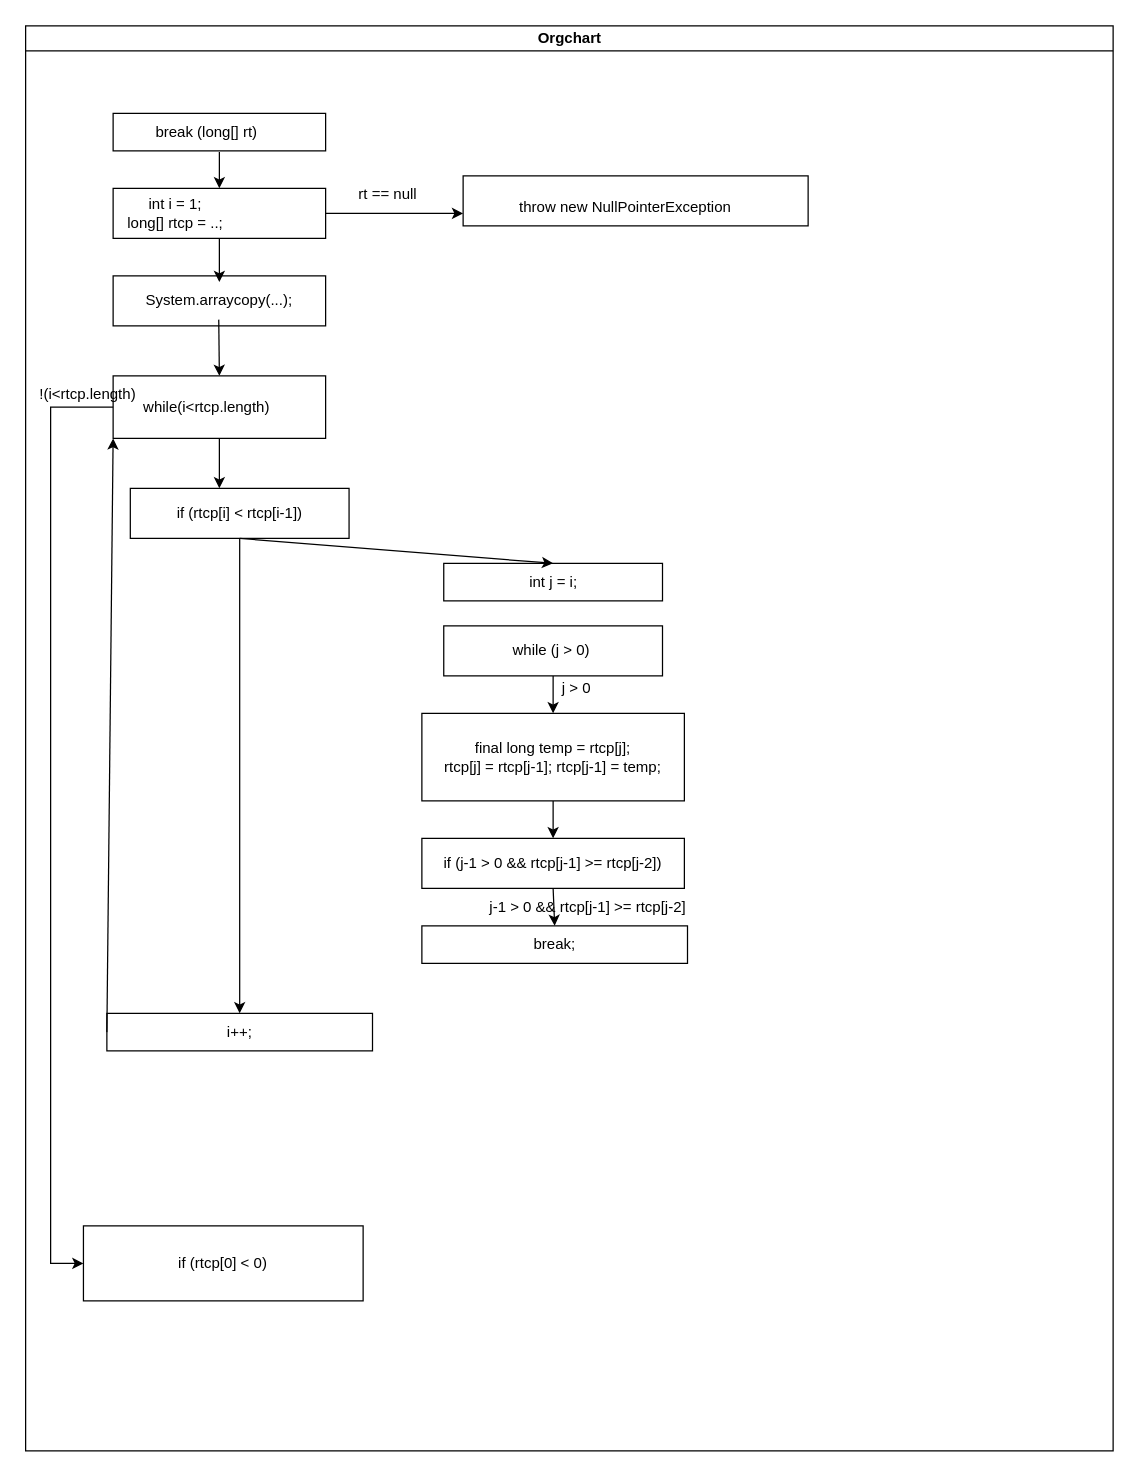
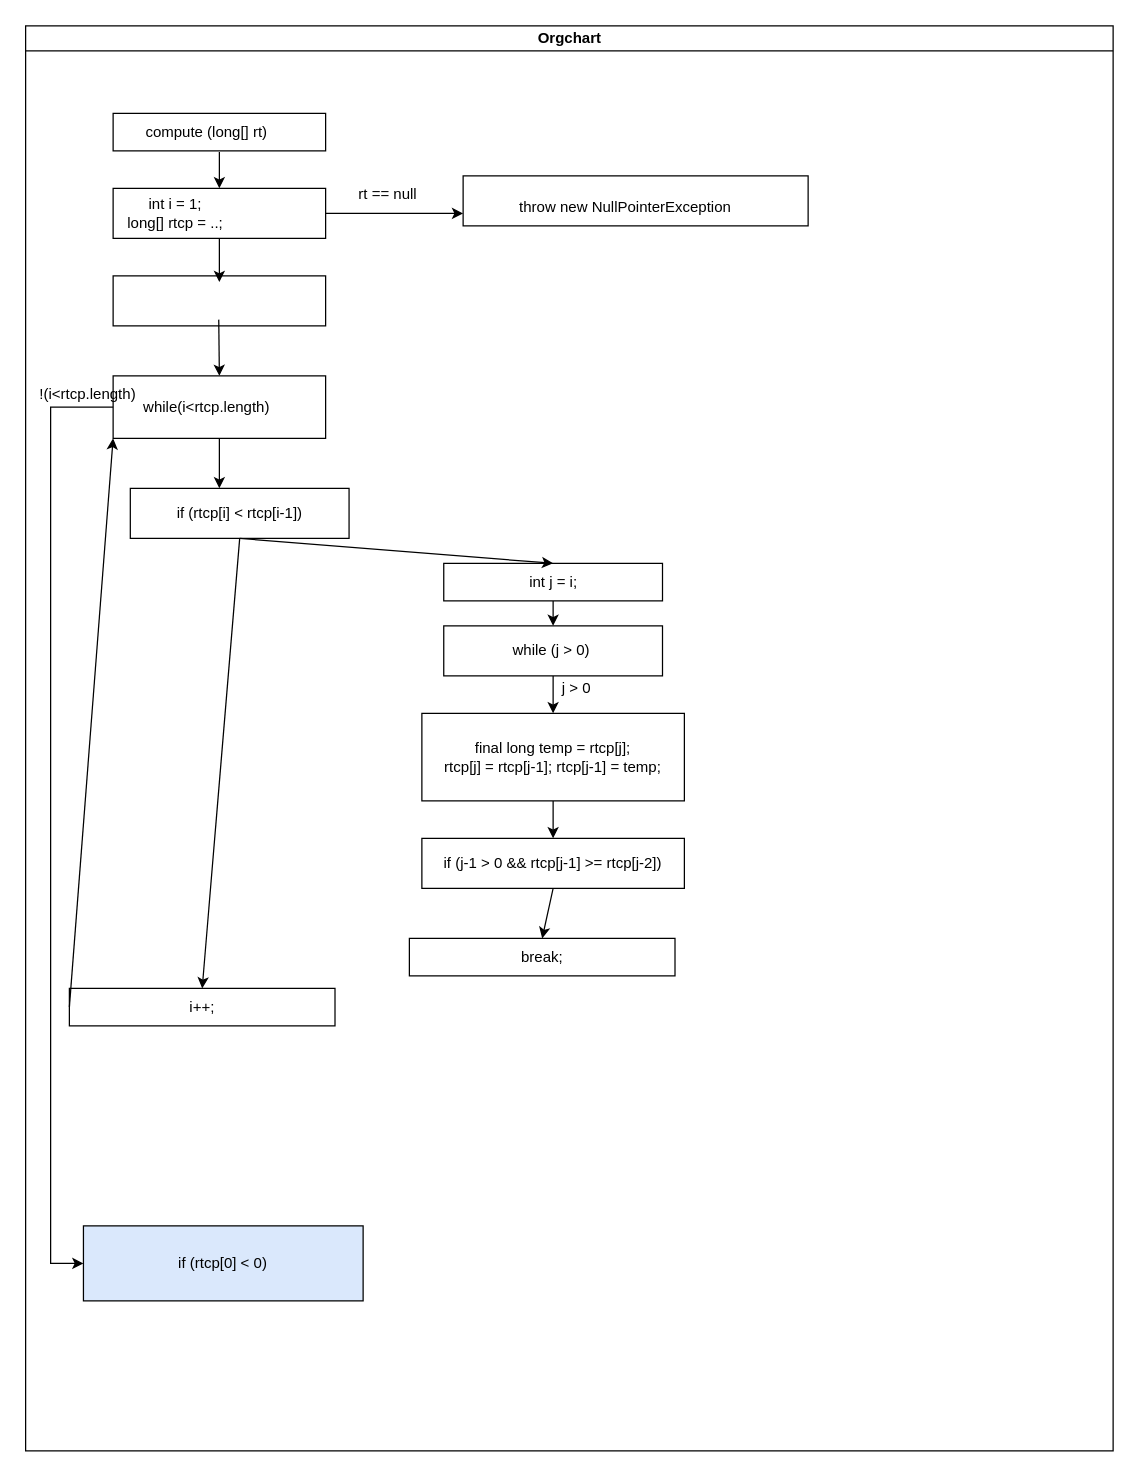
  <mxCell id="0" />
  <mxCell id="1" parent="0" />
  <mxCell id="2" value="Orgchart" style="swimlane;html=1;startSize=20;horizontal=1;containerType=tree;glass=0;" parent="1" vertex="1"><mxGeometry y="20" width="870" height="1140" as="geometry" x="20" /></mxCell>
  <mxCell id="3" value="" style="rounded=0;whiteSpace=wrap;html=1;" parent="2" vertex="1"><mxGeometry x="70" y="70" width="170" height="30" as="geometry" /></mxCell>
  <mxCell id="4" value="" style="rounded=0;whiteSpace=wrap;html=1;" parent="2" vertex="1"><mxGeometry x="70" y="130" width="170" height="40" as="geometry" /></mxCell>
  <mxCell id="5" value="" style="rounded=0;whiteSpace=wrap;html=1;" parent="2" vertex="1"><mxGeometry x="70" y="200" width="170" height="40" as="geometry" /></mxCell>
  <mxCell id="6" value="" style="rounded=0;whiteSpace=wrap;html=1;" parent="2" vertex="1"><mxGeometry x="350" y="120" width="276" height="40" as="geometry" /></mxCell>
- <mxCell id="7" value="break (long[] rt)" style="text;html=1;strokeColor=none;fillColor=none;align=center;verticalAlign=middle;whiteSpace=wrap;rounded=0;" parent="2" vertex="1"><mxGeometry x="90" y="70" width="110" height="30" as="geometry" /></mxCell>
+ <mxCell id="7" value="compute (long[] rt)" style="text;html=1;strokeColor=none;fillColor=none;align=center;verticalAlign=middle;whiteSpace=wrap;rounded=0;" parent="2" vertex="1"><mxGeometry x="90" y="70" width="110" height="30" as="geometry" /></mxCell>
  <mxCell id="8" value="int i = 1;&lt;br&gt;long[] rtcp = ..;" style="text;html=1;strokeColor=none;fillColor=none;align=center;verticalAlign=middle;whiteSpace=wrap;rounded=0;" parent="2" vertex="1"><mxGeometry x="10" y="135" width="220" height="30" as="geometry" /></mxCell>
- <mxCell id="9" value="System.arraycopy(...);" style="text;html=1;strokeColor=none;fillColor=none;align=center;verticalAlign=middle;whiteSpace=wrap;rounded=0;" parent="2" vertex="1"><mxGeometry x="125" y="205" width="60" height="30" as="geometry" /></mxCell>
  <mxCell id="10" value="throw new NullPointerException" style="text;html=1;strokeColor=none;fillColor=none;align=center;verticalAlign=middle;whiteSpace=wrap;rounded=0;" parent="2" vertex="1"><mxGeometry x="360" y="130" width="240" height="30" as="geometry" /></mxCell>
  <mxCell id="11" value="" style="endArrow=classic;html=1;rounded=0;entryX=0;entryY=0.75;entryDx=0;entryDy=0;" parent="2" target="6" edge="1"><mxGeometry width="50" height="50" relative="1" as="geometry"><mxPoint x="240" y="150" as="sourcePoint" /><mxPoint x="350" y="200" as="targetPoint" /><Array as="points"><mxPoint x="270" y="150" /></Array></mxGeometry></mxCell>
  <mxCell id="12" value="rt == null&lt;br&gt;" style="text;html=1;strokeColor=none;fillColor=none;align=center;verticalAlign=middle;whiteSpace=wrap;rounded=0;" parent="2" vertex="1"><mxGeometry x="260" y="120" width="60" height="30" as="geometry" /></mxCell>
  <mxCell id="13" value="" style="endArrow=classic;html=1;rounded=0;exitX=0.5;exitY=1;exitDx=0;exitDy=0;" parent="2" source="4" edge="1"><mxGeometry width="50" height="50" relative="1" as="geometry"><mxPoint x="155" y="110" as="sourcePoint" /><mxPoint x="155" y="205" as="targetPoint" /></mxGeometry></mxCell>
  <mxCell id="14" value="" style="endArrow=classic;html=1;rounded=0;exitX=0.591;exitY=1.033;exitDx=0;exitDy=0;exitPerimeter=0;" parent="2" source="7" edge="1"><mxGeometry width="50" height="50" relative="1" as="geometry"><mxPoint x="165" y="160" as="sourcePoint" /><mxPoint x="155" y="130" as="targetPoint" /><Array as="points" /></mxGeometry></mxCell>
  <mxCell id="15" value="" style="rounded=0;whiteSpace=wrap;html=1;" parent="2" vertex="1"><mxGeometry x="70" y="280" width="170" height="50" as="geometry" /></mxCell>
  <mxCell id="16" value="while(i&amp;lt;rtcp.length)" style="text;html=1;strokeColor=none;fillColor=none;align=center;verticalAlign=middle;whiteSpace=wrap;rounded=0;" parent="2" vertex="1"><mxGeometry x="115" y="290" width="60" height="30" as="geometry" /></mxCell>
  <mxCell id="17" value="" style="endArrow=classic;html=1;rounded=0;entryX=0.5;entryY=0;entryDx=0;entryDy=0;" parent="2" target="15" edge="1"><mxGeometry width="50" height="50" relative="1" as="geometry"><mxPoint x="154.5" y="235" as="sourcePoint" /><mxPoint x="155" y="270" as="targetPoint" /></mxGeometry></mxCell>
  <mxCell id="18" value="" style="endArrow=classic;html=1;rounded=0;exitX=0.5;exitY=1;exitDx=0;exitDy=0;" parent="2" source="15" edge="1"><mxGeometry width="50" height="50" relative="1" as="geometry"><mxPoint x="154.5" y="350" as="sourcePoint" /><mxPoint x="155" y="370" as="targetPoint" /></mxGeometry></mxCell>
  <mxCell id="19" value="if (rtcp[i] &amp;lt; rtcp[i-1])" style="rounded=0;whiteSpace=wrap;html=1;" parent="2" vertex="1"><mxGeometry x="83.75" y="370" width="175" height="40" as="geometry" /></mxCell>
  <mxCell id="20" value="int j = i;" style="rounded=0;whiteSpace=wrap;html=1;" parent="2" vertex="1"><mxGeometry x="334.5" y="430" width="175" height="30" as="geometry" /></mxCell>
  <mxCell id="21" value="while (j &amp;gt; 0)&amp;nbsp;" style="rounded=0;whiteSpace=wrap;html=1;" parent="2" vertex="1"><mxGeometry x="334.5" y="480" width="175" height="40" as="geometry" /></mxCell>
  <mxCell id="22" value="" style="endArrow=classic;html=1;rounded=0;exitX=0.5;exitY=1;exitDx=0;exitDy=0;entryX=0.5;entryY=0;entryDx=0;entryDy=0;" parent="2" source="19" target="20" edge="1"><mxGeometry width="50" height="50" relative="1" as="geometry"><mxPoint x="280" y="530" as="sourcePoint" /><mxPoint x="330" y="480" as="targetPoint" /></mxGeometry></mxCell>
+ <mxCell id="23" value="" style="endArrow=classic;html=1;rounded=0;exitX=0.5;exitY=1;exitDx=0;exitDy=0;entryX=0.5;entryY=0;entryDx=0;entryDy=0;" parent="2" source="20" target="21" edge="1"><mxGeometry width="50" height="50" relative="1" as="geometry"><mxPoint x="280" y="650" as="sourcePoint" /><mxPoint x="330" y="600" as="targetPoint" /></mxGeometry></mxCell>
  <mxCell id="24" value="&lt;div&gt;final long temp = rtcp[j];&lt;/div&gt;&lt;div&gt;rtcp[j] = rtcp[j-1]; rtcp[j-1] = temp;&lt;/div&gt;" style="rounded=0;whiteSpace=wrap;html=1;" parent="2" vertex="1"><mxGeometry x="317" y="550" width="210" height="70" as="geometry" /></mxCell>
  <mxCell id="25" value="" style="endArrow=classic;html=1;rounded=0;exitX=0.5;exitY=1;exitDx=0;exitDy=0;entryX=0.5;entryY=0;entryDx=0;entryDy=0;" parent="2" source="21" target="24" edge="1"><mxGeometry width="50" height="50" relative="1" as="geometry"><mxPoint x="280" y="630" as="sourcePoint" /><mxPoint x="330" y="580" as="targetPoint" /></mxGeometry></mxCell>
  <mxCell id="26" value="if (j-1 &amp;gt; 0 &amp;amp;&amp;amp; rtcp[j-1] &amp;gt;= rtcp[j-2])" style="rounded=0;whiteSpace=wrap;html=1;" parent="2" vertex="1"><mxGeometry x="317" y="650" width="210" height="40" as="geometry" /></mxCell>
  <mxCell id="27" value="j &amp;gt; 0" style="text;html=1;strokeColor=none;fillColor=none;align=center;verticalAlign=middle;whiteSpace=wrap;rounded=0;" vertex="1" parent="2"><mxGeometry x="411" y="515" width="60" height="30" as="geometry" /></mxCell>
- <mxCell id="28" value="break;" style="rounded=0;whiteSpace=wrap;html=1;" vertex="1" parent="2"><mxGeometry x="317" y="720" width="212.5" height="30" as="geometry" /></mxCell>
- <mxCell id="29" value="i++;" style="rounded=0;whiteSpace=wrap;html=1;" vertex="1" parent="2"><mxGeometry x="65" y="790" width="212.5" height="30" as="geometry" /></mxCell>
+ <mxCell id="28" value="break;" style="rounded=0;whiteSpace=wrap;html=1;" vertex="1" parent="2"><mxGeometry x="307" y="730" width="212.5" height="30" as="geometry" /></mxCell>
+ <mxCell id="29" value="i++;" style="rounded=0;whiteSpace=wrap;html=1;" vertex="1" parent="2"><mxGeometry x="35" y="770" width="212.5" height="30" as="geometry" /></mxCell>
  <mxCell id="30" value="" style="endArrow=classic;html=1;rounded=0;exitX=0.5;exitY=1;exitDx=0;exitDy=0;entryX=0.5;entryY=0;entryDx=0;entryDy=0;" edge="1" parent="2" source="19" target="29"><mxGeometry width="50" height="50" relative="1" as="geometry"><mxPoint x="310" y="580" as="sourcePoint" /><mxPoint x="360" y="530" as="targetPoint" /></mxGeometry></mxCell>
  <mxCell id="31" value="" style="endArrow=classic;html=1;rounded=0;exitX=0.5;exitY=1;exitDx=0;exitDy=0;entryX=0.5;entryY=0;entryDx=0;entryDy=0;" edge="1" parent="2" source="24" target="26"><mxGeometry width="50" height="50" relative="1" as="geometry"><mxPoint x="310" y="620" as="sourcePoint" /><mxPoint x="360" y="570" as="targetPoint" /></mxGeometry></mxCell>
  <mxCell id="32" value="" style="endArrow=classic;html=1;rounded=0;exitX=0.5;exitY=1;exitDx=0;exitDy=0;entryX=0.5;entryY=0;entryDx=0;entryDy=0;" edge="1" parent="2" source="26" target="28"><mxGeometry width="50" height="50" relative="1" as="geometry"><mxPoint x="320" y="610" as="sourcePoint" /><mxPoint x="370" y="560" as="targetPoint" /></mxGeometry></mxCell>
- <mxCell id="33" value="j-1 &amp;gt; 0 &amp;amp;&amp;amp; rtcp[j-1] &amp;gt;= rtcp[j-2]" style="text;html=1;strokeColor=none;fillColor=none;align=center;verticalAlign=middle;whiteSpace=wrap;rounded=0;" vertex="1" parent="2"><mxGeometry x="330" y="690" width="240" height="30" as="geometry" /></mxCell>
- <mxCell id="34" value="if (rtcp[0] &amp;lt; 0)" style="rounded=0;whiteSpace=wrap;html=1;" vertex="1" parent="2"><mxGeometry x="46.25" y="960" width="223.75" height="60" as="geometry" /></mxCell>
+ <mxCell id="34" value="if (rtcp[0] &amp;lt; 0)" style="rounded=0;whiteSpace=wrap;html=1;fillColor=#dae8fc;" vertex="1" parent="2"><mxGeometry x="46.25" y="960" width="223.75" height="60" as="geometry" /></mxCell>
  <mxCell id="35" value="" style="endArrow=classic;html=1;rounded=0;exitX=0;exitY=0.5;exitDx=0;exitDy=0;entryX=0;entryY=0.5;entryDx=0;entryDy=0;" edge="1" parent="2" source="15" target="34"><mxGeometry width="50" height="50" relative="1" as="geometry"><mxPoint x="310" y="410" as="sourcePoint" /><mxPoint x="360" y="360" as="targetPoint" /><Array as="points"><mxPoint x="20" y="305" /><mxPoint x="20" y="630" /><mxPoint x="20" y="850" /><mxPoint x="20" y="990" /></Array></mxGeometry></mxCell>
  <mxCell id="36" value="" style="endArrow=classic;html=1;rounded=0;exitX=0;exitY=0.5;exitDx=0;exitDy=0;entryX=0;entryY=1;entryDx=0;entryDy=0;" edge="1" parent="2" source="29" target="15"><mxGeometry width="50" height="50" relative="1" as="geometry"><mxPoint x="340" y="760" as="sourcePoint" /><mxPoint x="390" y="710" as="targetPoint" /></mxGeometry></mxCell>
  <mxCell id="37" value="!(i&amp;lt;rtcp.length)" style="text;html=1;strokeColor=none;fillColor=none;align=center;verticalAlign=middle;whiteSpace=wrap;rounded=0;" vertex="1" parent="2"><mxGeometry x="10" y="280" width="80" height="30" as="geometry" /></mxCell>
